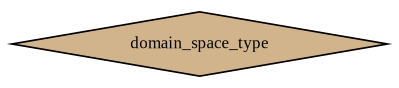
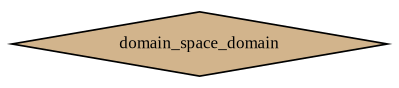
  digraph {
    rankdir=LR
    fontname="Liberation Serif"
-   n1 [color=black fillcolor=tan fontname="Liberation Serif" fontsize=10 height=0.2 label=domain_space_type shape=diamond style=filled width=0.4]
+   n1 [color=black fillcolor=tan fontname="Liberation Serif" fontsize=10 height=0.2 label=domain_space_domain shape=diamond style=filled width=0.4]
  }
